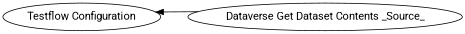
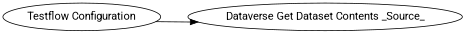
  digraph {
    rankdir=LR
    fontname=Roboto
    node [fontname=Roboto]
    n1 [label="Testflow Configuration"]
    n2 [label="Dataverse Get Dataset Contents _Source_"]
-   n2 -> n1 [fontname=Roboto]
+   n1 -> n2 [fontname=Roboto]
  }
